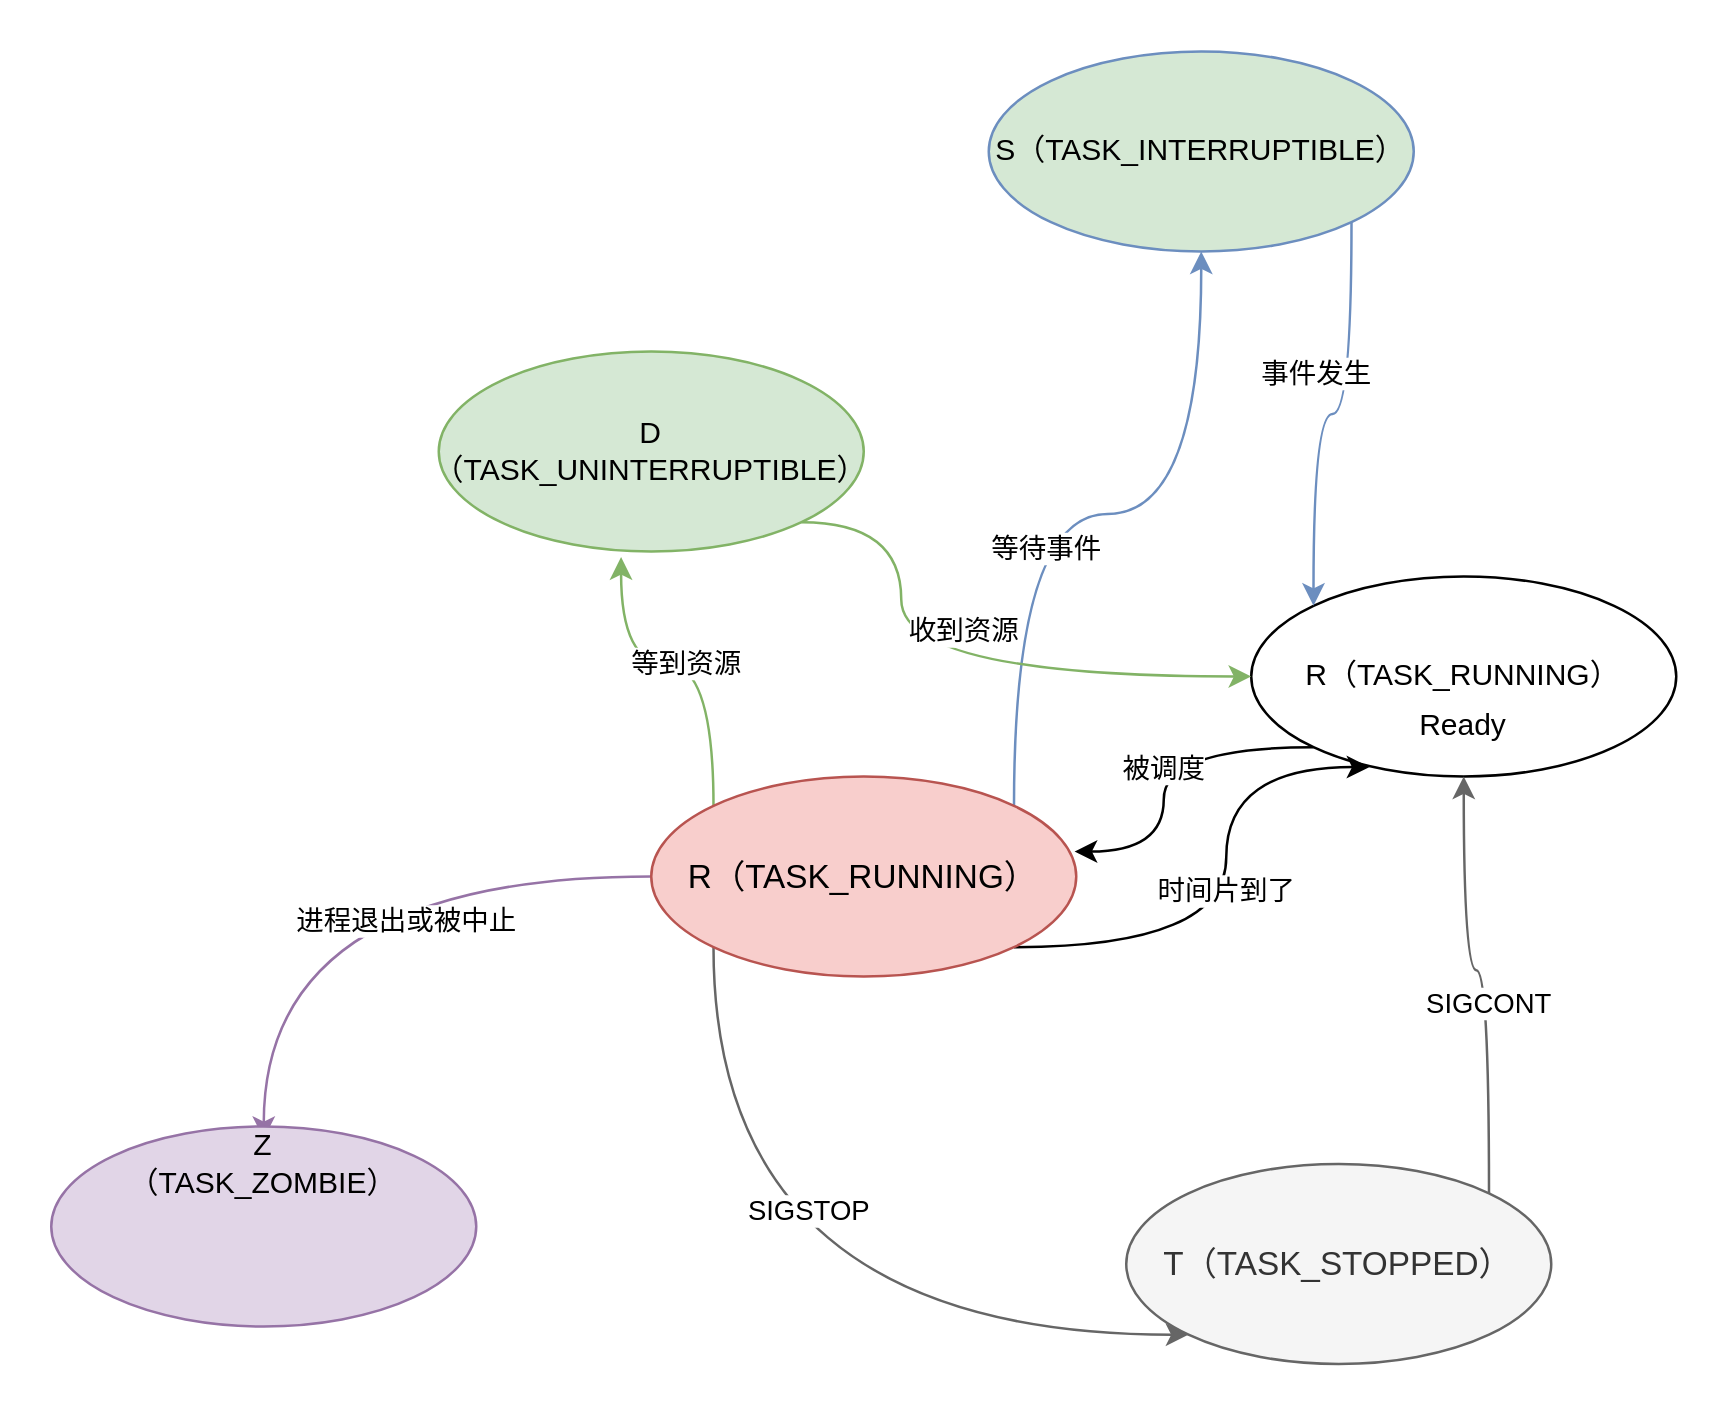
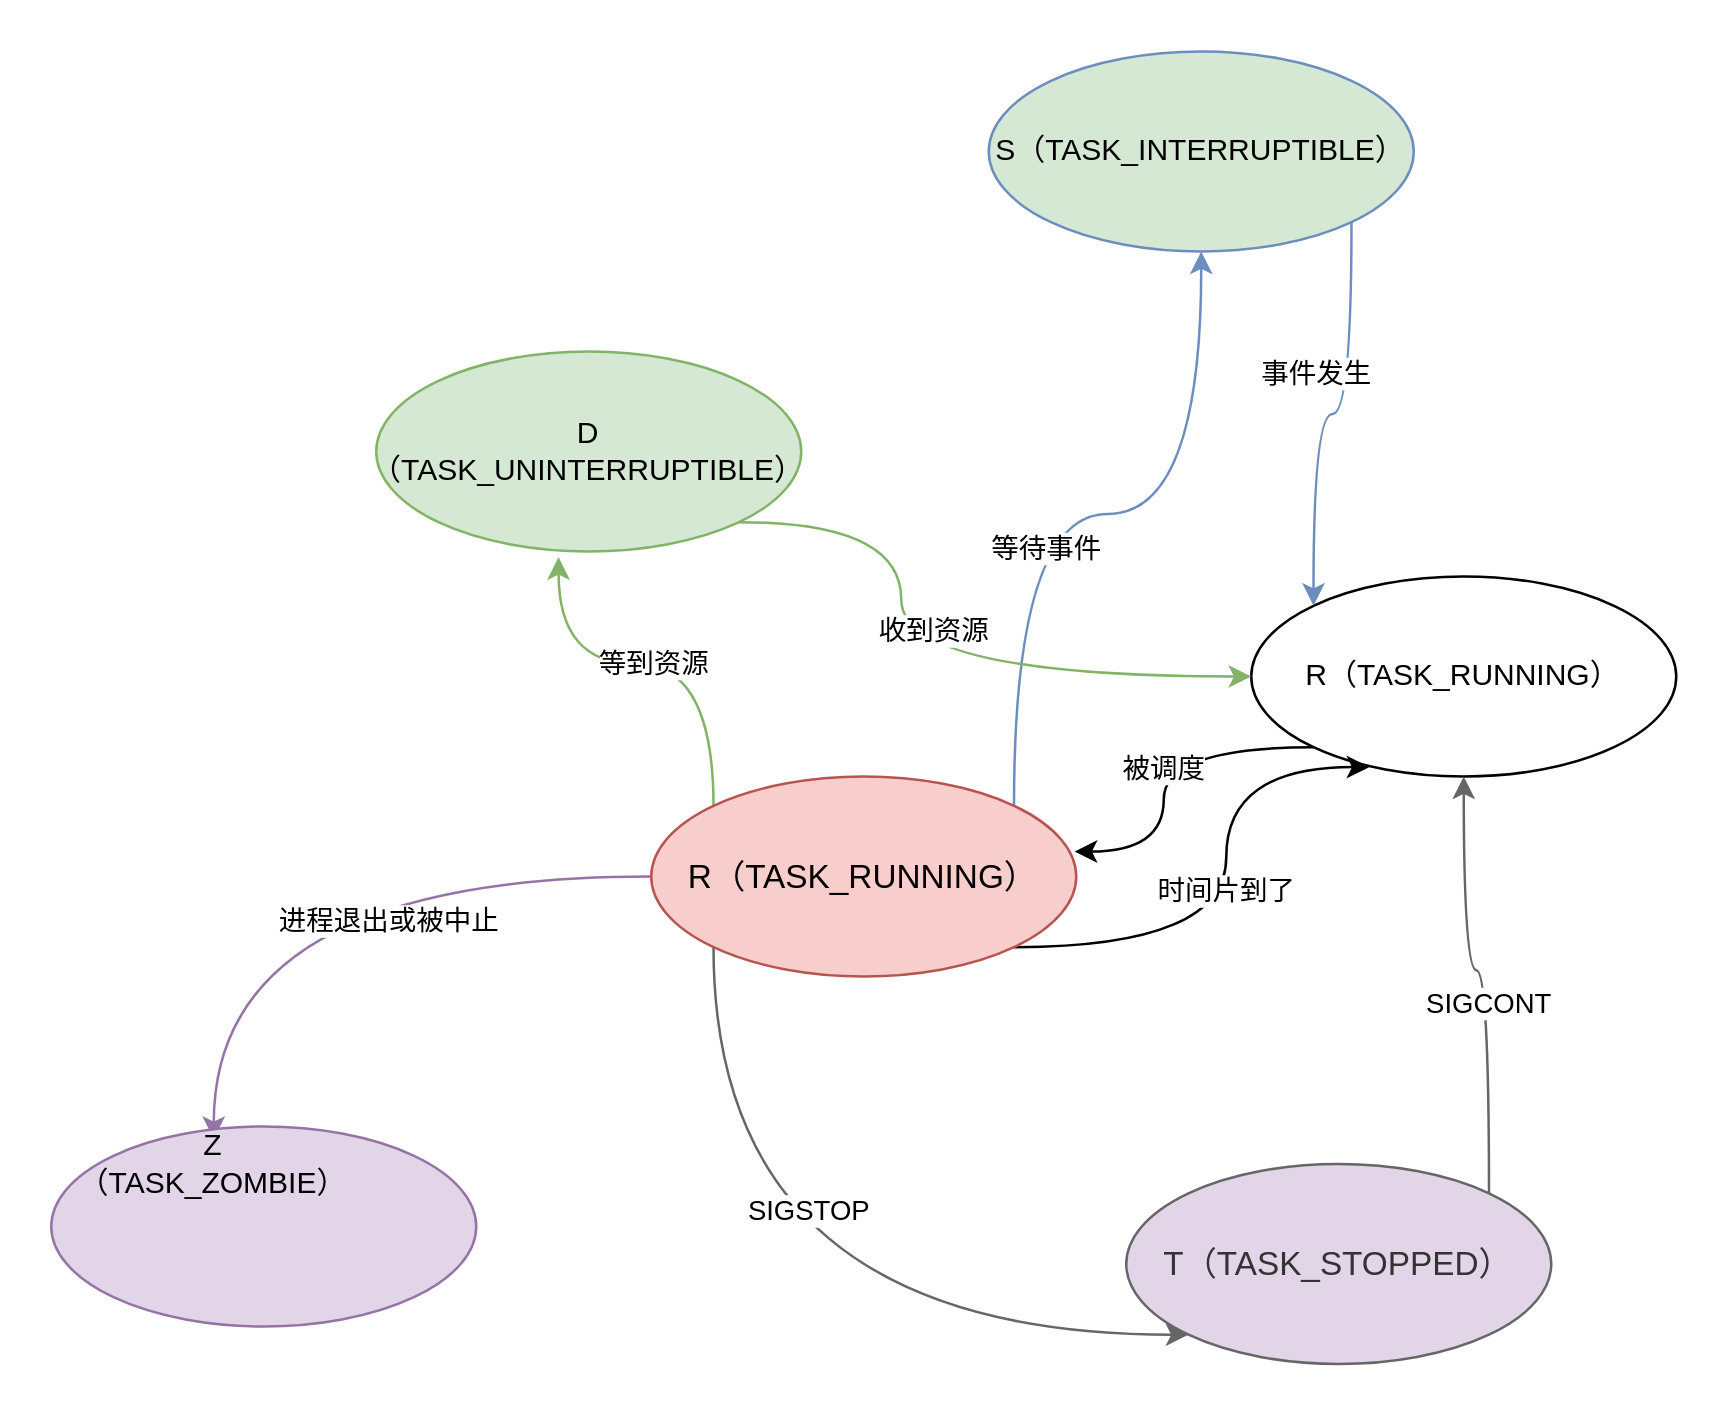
  <mxCell id="0" />
  <mxCell id="1" parent="0" />
  <mxCell id="2" value="被调度" style="edgeStyle=orthogonalEdgeStyle;curved=1;orthogonalLoop=1;jettySize=auto;html=1;exitX=0;exitY=1;exitDx=0;exitDy=0;entryX=0.996;entryY=0.375;entryDx=0;entryDy=0;entryPerimeter=0;" edge="1" parent="1" source="3" target="15"><mxGeometry relative="1" as="geometry" /></mxCell>
  <mxCell id="3" value="R（TASK_RUNNING）" style="ellipse;whiteSpace=wrap;html=1;" vertex="1" parent="1"><mxGeometry x="500" y="230" width="170" height="80" as="geometry" /></mxCell>
  <mxCell id="4" style="edgeStyle=orthogonalEdgeStyle;orthogonalLoop=1;jettySize=auto;html=1;exitX=1;exitY=1;exitDx=0;exitDy=0;entryX=0;entryY=0;entryDx=0;entryDy=0;curved=1;fillColor=#dae8fc;strokeColor=#6c8ebf;" edge="1" parent="1" source="6" target="3"><mxGeometry relative="1" as="geometry" /></mxCell>
  <mxCell id="5" value="事件发生" style="edgeLabel;html=1;align=center;verticalAlign=middle;resizable=0;points=[];" vertex="1" connectable="0" parent="4"><mxGeometry x="-0.285" y="-15" relative="1" as="geometry"><mxPoint as="offset" /></mxGeometry></mxCell>
  <mxCell id="6" value="S（TASK_INTERRUPTIBLE）" style="ellipse;whiteSpace=wrap;html=1;fillColor=#d5e8d4;strokeColor=#6c8ebf;" vertex="1" parent="1"><mxGeometry x="395" y="20" width="170" height="80" as="geometry" /></mxCell>
  <mxCell id="7" style="edgeStyle=orthogonalEdgeStyle;curved=1;orthogonalLoop=1;jettySize=auto;html=1;exitX=1;exitY=0;exitDx=0;exitDy=0;fillColor=#dae8fc;strokeColor=#6c8ebf;" edge="1" parent="1" source="15" target="6"><mxGeometry relative="1" as="geometry" /></mxCell>
  <mxCell id="8" value="等待事件" style="edgeLabel;html=1;align=center;verticalAlign=middle;resizable=0;points=[];" vertex="1" connectable="0" parent="7"><mxGeometry x="-0.308" y="-12" relative="1" as="geometry"><mxPoint as="offset" /></mxGeometry></mxCell>
  <mxCell id="9" value="时间片到了" style="edgeStyle=orthogonalEdgeStyle;curved=1;orthogonalLoop=1;jettySize=auto;html=1;exitX=1;exitY=1;exitDx=0;exitDy=0;entryX=0.278;entryY=0.953;entryDx=0;entryDy=0;entryPerimeter=0;" edge="1" parent="1" source="15" target="3"><mxGeometry relative="1" as="geometry"><mxPoint x="550" y="320" as="targetPoint" /><Array as="points"><mxPoint x="490" y="378" /><mxPoint x="490" y="306" /></Array></mxGeometry></mxCell>
  <mxCell id="10" style="edgeStyle=orthogonalEdgeStyle;curved=1;orthogonalLoop=1;jettySize=auto;html=1;exitX=0;exitY=1;exitDx=0;exitDy=0;entryX=0;entryY=1;entryDx=0;entryDy=0;fillColor=#f5f5f5;strokeColor=#666666;" edge="1" parent="1" source="15" target="19"><mxGeometry relative="1" as="geometry"><Array as="points"><mxPoint x="285" y="533" /></Array></mxGeometry></mxCell>
  <mxCell id="11" value="SIGSTOP" style="edgeLabel;html=1;align=center;verticalAlign=middle;resizable=0;points=[];" vertex="1" connectable="0" parent="10"><mxGeometry x="-0.392" y="38" relative="1" as="geometry"><mxPoint as="offset" /></mxGeometry></mxCell>
  <mxCell id="12" value="等到资源" style="edgeStyle=orthogonalEdgeStyle;curved=1;orthogonalLoop=1;jettySize=auto;html=1;exitX=0;exitY=0;exitDx=0;exitDy=0;entryX=0.429;entryY=1.028;entryDx=0;entryDy=0;entryPerimeter=0;fillColor=#d5e8d4;strokeColor=#82b366;" edge="1" parent="1" source="15" target="22"><mxGeometry relative="1" as="geometry" /></mxCell>
  <mxCell id="13" style="edgeStyle=orthogonalEdgeStyle;curved=1;orthogonalLoop=1;jettySize=auto;html=1;exitX=0;exitY=0.5;exitDx=0;exitDy=0;entryX=0.5;entryY=0;entryDx=0;entryDy=0;fillColor=#e1d5e7;strokeColor=#9673a6;" edge="1" parent="1" source="15" target="24"><mxGeometry relative="1" as="geometry" /></mxCell>
  <mxCell id="14" value="进程退出或被中止" style="edgeLabel;html=1;align=center;verticalAlign=middle;resizable=0;points=[];" vertex="1" connectable="0" parent="13"><mxGeometry x="-0.24" y="17" relative="1" as="geometry"><mxPoint as="offset" /></mxGeometry></mxCell>
  <mxCell id="15" value="&lt;span style=&quot;font-size: 13.333px&quot;&gt;R（TASK_RUNNING）&lt;/span&gt;" style="ellipse;whiteSpace=wrap;html=1;fillColor=#f8cecc;strokeColor=#b85450;" vertex="1" parent="1"><mxGeometry x="260" y="310" width="170" height="80" as="geometry" /></mxCell>
- <mxCell id="16" value="Ready" style="text;html=1;strokeColor=none;fillColor=none;align=center;verticalAlign=middle;whiteSpace=wrap;rounded=0;" vertex="1" parent="1"><mxGeometry x="565" y="280" width="40" height="20" as="geometry" /></mxCell>
  <mxCell id="17" style="edgeStyle=orthogonalEdgeStyle;curved=1;orthogonalLoop=1;jettySize=auto;html=1;exitX=1;exitY=0;exitDx=0;exitDy=0;entryX=0.5;entryY=1;entryDx=0;entryDy=0;fillColor=#f5f5f5;strokeColor=#666666;" edge="1" parent="1" source="19" target="3"><mxGeometry relative="1" as="geometry" /></mxCell>
  <mxCell id="18" value="SIGCONT" style="edgeLabel;html=1;align=center;verticalAlign=middle;resizable=0;points=[];" vertex="1" connectable="0" parent="17"><mxGeometry x="-0.146" y="1" relative="1" as="geometry"><mxPoint as="offset" /></mxGeometry></mxCell>
- <mxCell id="19" value="&lt;span style=&quot;font-size: 13.333px&quot;&gt;T（TASK_STOPPED）&lt;/span&gt;" style="ellipse;whiteSpace=wrap;html=1;fillColor=#f5f5f5;strokeColor=#666666;fontColor=#333333;" vertex="1" parent="1"><mxGeometry x="450" y="465" width="170" height="80" as="geometry" /></mxCell>
+ <mxCell id="19" value="&lt;span style=&quot;font-size: 13.333px&quot;&gt;T（TASK_STOPPED）&lt;/span&gt;" style="ellipse;whiteSpace=wrap;html=1;fillColor=#e1d5e7;strokeColor=#666666;fontColor=#333333;" vertex="1" parent="1"><mxGeometry x="450" y="465" width="170" height="80" as="geometry" /></mxCell>
  <mxCell id="20" style="edgeStyle=orthogonalEdgeStyle;curved=1;orthogonalLoop=1;jettySize=auto;html=1;exitX=1;exitY=1;exitDx=0;exitDy=0;entryX=0;entryY=0.5;entryDx=0;entryDy=0;fillColor=#d5e8d4;strokeColor=#82b366;" edge="1" parent="1" source="22" target="3"><mxGeometry relative="1" as="geometry"><Array as="points"><mxPoint x="360" y="208" /><mxPoint x="360" y="270" /></Array></mxGeometry></mxCell>
  <mxCell id="21" value="收到资源" style="edgeLabel;html=1;align=center;verticalAlign=middle;resizable=0;points=[];" vertex="1" connectable="0" parent="20"><mxGeometry x="0.04" y="19" relative="1" as="geometry"><mxPoint as="offset" /></mxGeometry></mxCell>
- <mxCell id="22" value="D（TASK_UNINTERRUPTIBLE）" style="ellipse;whiteSpace=wrap;html=1;fillColor=#d5e8d4;strokeColor=#82b366;" vertex="1" parent="1"><mxGeometry x="175" y="140" width="170" height="80" as="geometry" /></mxCell>
+ <mxCell id="22" value="D（TASK_UNINTERRUPTIBLE）" style="ellipse;whiteSpace=wrap;html=1;fillColor=#d5e8d4;strokeColor=#82b366;" vertex="1" parent="1"><mxGeometry x="150" y="140" width="170" height="80" as="geometry" /></mxCell>
  <mxCell id="23" value="" style="ellipse;whiteSpace=wrap;html=1;fillColor=#e1d5e7;strokeColor=#9673a6;" vertex="1" parent="1"><mxGeometry x="20" y="450" width="170" height="80" as="geometry" /></mxCell>
- <mxCell id="24" value="Z（TASK_ZOMBIE）" style="text;html=1;strokeColor=none;fillColor=none;align=center;verticalAlign=middle;whiteSpace=wrap;rounded=0;" vertex="1" parent="1"><mxGeometry x="85" y="455" width="40" height="20" as="geometry" /></mxCell>
+ <mxCell id="24" value="Z（TASK_ZOMBIE）" style="text;html=1;strokeColor=none;fillColor=none;align=center;verticalAlign=middle;whiteSpace=wrap;rounded=0;" vertex="1" parent="1"><mxGeometry x="65" y="455" width="40" height="20" as="geometry" /></mxCell>
